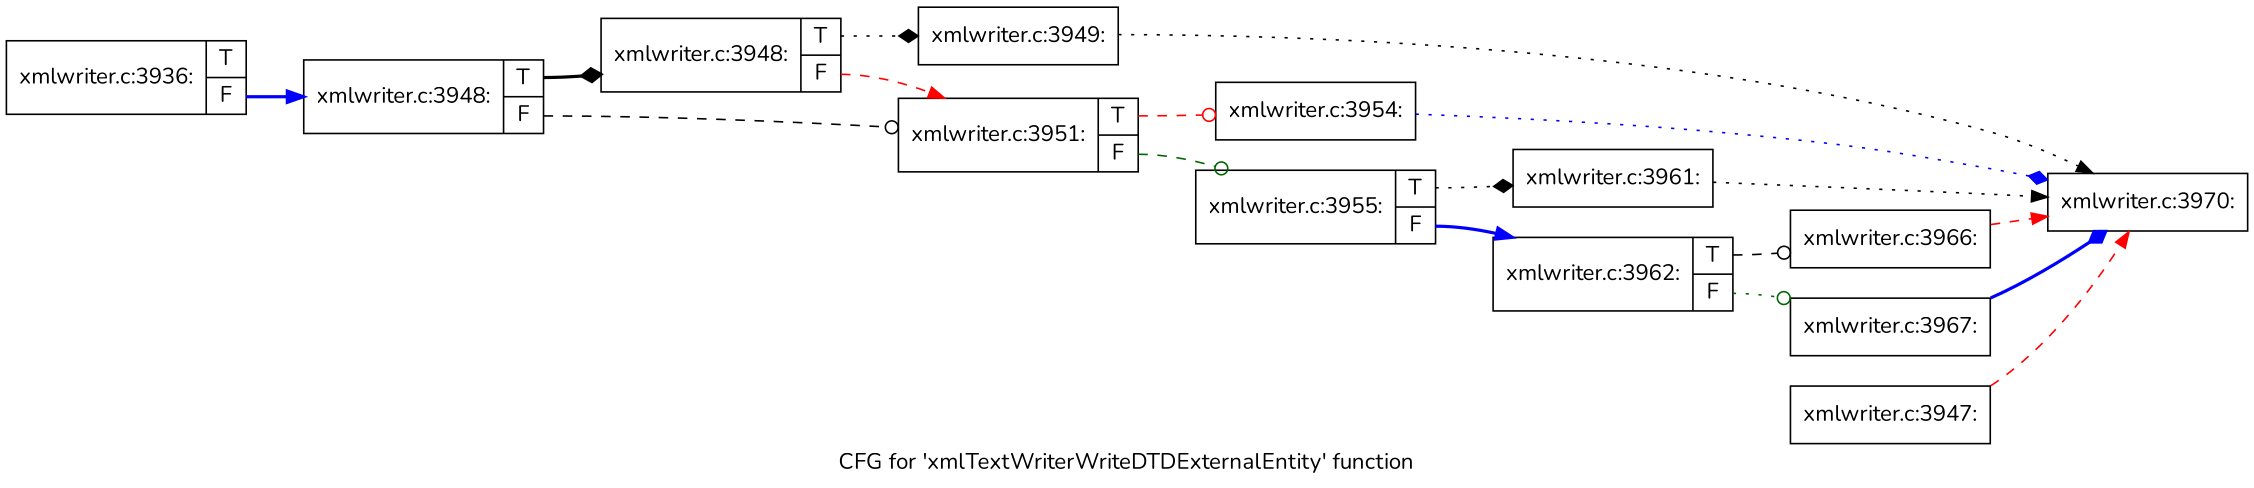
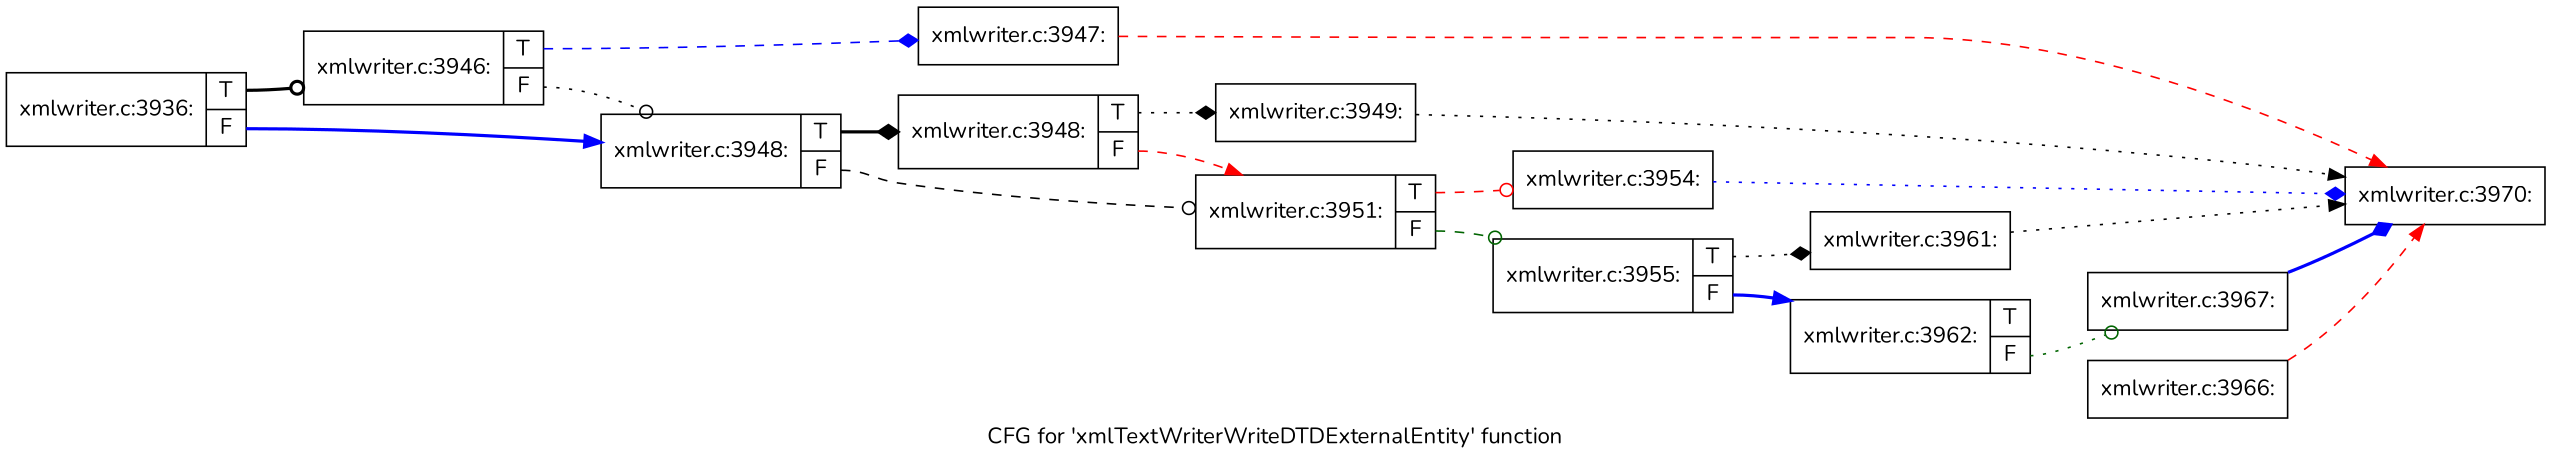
  digraph {
    fontname=Nunito
    label="CFG for 'xmlTextWriterWriteDTDExternalEntity' function"
    rankdir=LR
    node [fontname=Nunito shape=record]
    edge [arrowhead=odot color=black fontname=Nunito style=dashed tailport=s0]
    n1 [label="{xmlwriter.c:3936:|{<s0>T|<s1>F}}"]
+   n2 [label="{xmlwriter.c:3946:|{<s0>T|<s1>F}}"]
    n3 [label="{xmlwriter.c:3948:|{<s0>T|<s1>F}}"]
    n4 [label="{xmlwriter.c:3947:}"]
    n5 [label="{xmlwriter.c:3948:|{<s0>T|<s1>F}}"]
    n6 [label="{xmlwriter.c:3951:|{<s0>T|<s1>F}}"]
    n7 [label="{xmlwriter.c:3970:}"]
    n8 [label="{xmlwriter.c:3949:}"]
    n9 [label="{xmlwriter.c:3954:}"]
    n10 [label="{xmlwriter.c:3955:|{<s0>T|<s1>F}}"]
    n11 [label="{xmlwriter.c:3961:}"]
    n12 [label="{xmlwriter.c:3962:|{<s0>T|<s1>F}}"]
    n13 [label="{xmlwriter.c:3966:}"]
    n14 [label="{xmlwriter.c:3967:}"]
+   n1 -> n2 [style=bold]
    n1 -> n3 [arrowhead=normal color=blue style=bold tailport=s1]
+   n2 -> n3 [style=dotted tailport=s1]
+   n2 -> n4 [arrowhead=diamond color=blue]
    n3 -> n5 [arrowhead=diamond style=bold]
    n3 -> n6 [tailport=s1]
    n4 -> n7 [arrowhead=normal color=red]
    n5 -> n6 [arrowhead=normal color=red tailport=s1]
    n5 -> n8 [arrowhead=diamond style=dotted]
    n6 -> n9 [color=red]
    n6 -> n10 [color=darkgreen tailport=s1]
    n8 -> n7 [arrowhead=normal style=dotted]
    n9 -> n7 [arrowhead=diamond color=blue style=dotted]
    n10 -> n11 [arrowhead=diamond style=dotted]
    n10 -> n12 [arrowhead=normal color=blue style=bold tailport=s1]
    n11 -> n7 [arrowhead=normal style=dotted]
-   n12 -> n13
    n12 -> n14 [color=darkgreen style=dotted tailport=s1]
    n13 -> n7 [arrowhead=normal color=red]
    n14 -> n7 [arrowhead=diamond color=blue style=bold]
  }
